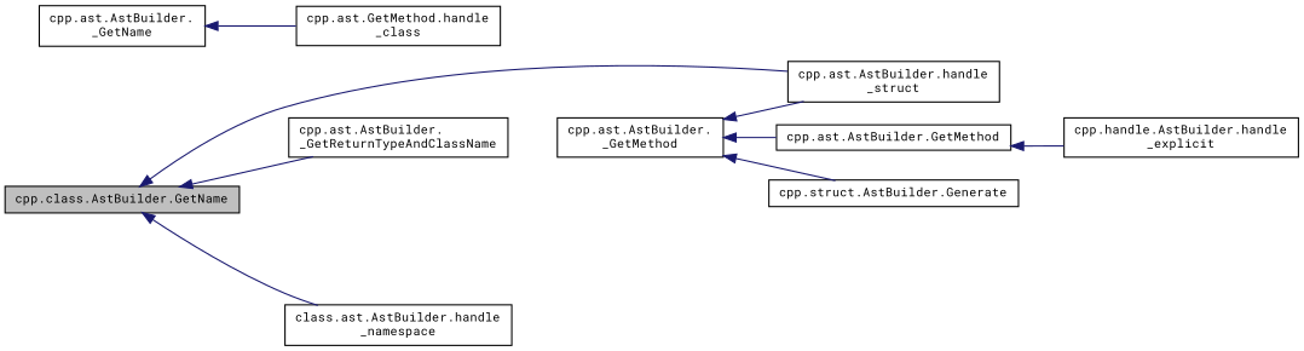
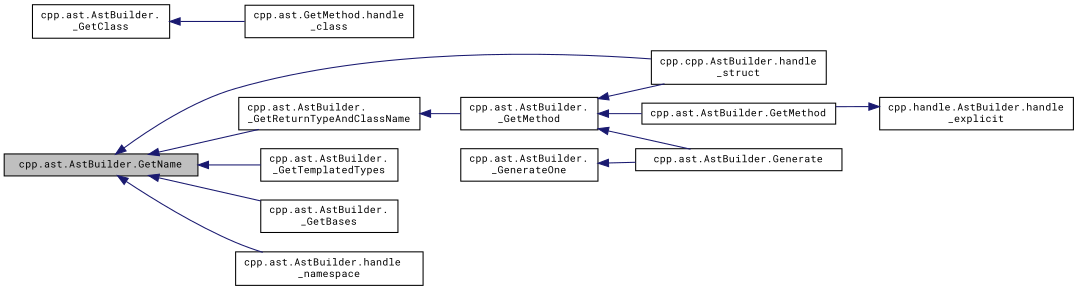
  digraph {
    fontname="Roboto Mono"
    rankdir=LR
    node [color=black fillcolor=white fontname="Roboto Mono" fontsize=10 shape=record style=filled]
    edge [color=midnightblue dir=back fontname="Roboto Mono" fontsize=10 labelfontname=Helvetica labelfontsize=10 style=solid]
-   n1 [fillcolor=grey75 fontcolor=black height=0.2 label="cpp.class.AstBuilder.GetName" width=0.4]
+   n1 [fillcolor=grey75 fontcolor=black height=0.2 label="cpp.ast.AstBuilder.GetName" width=0.4]
    n2 [height=0.2 label="cpp.ast.AstBuilder.\l_GetReturnTypeAndClassName" width=0.4]
-   n3 [height=0.2 label="cpp.ast.AstBuilder.handle\l_struct" width=0.4]
-   n6 [height=0.2 label="class.ast.AstBuilder.handle\l_namespace" width=0.4]
+   n3 [height=0.2 label="cpp.cpp.AstBuilder.handle\l_struct" width=0.4]
+   n4 [height=0.2 label="cpp.ast.AstBuilder.\l_GetTemplatedTypes" width=0.4]
+   n5 [height=0.2 label="cpp.ast.AstBuilder.\l_GetBases" width=0.4]
+   n6 [height=0.2 label="cpp.ast.AstBuilder.handle\l_namespace" width=0.4]
    n7 [height=0.2 label="cpp.ast.AstBuilder.\l_GetMethod" width=0.4]
-   n8 [height=0.2 label="cpp.ast.AstBuilder.\l_GetName" width=0.4]
+   n8 [height=0.2 label="cpp.ast.AstBuilder.\l_GetClass" width=0.4]
    n9 [height=0.2 label="cpp.ast.GetMethod.handle\l_class" width=0.4]
    n10 [height=0.2 label="cpp.ast.AstBuilder.GetMethod" width=0.4]
-   n11 [height=0.2 label="cpp.struct.AstBuilder.Generate" width=0.4]
+   n11 [height=0.2 label="cpp.ast.AstBuilder.Generate" width=0.4]
+   n12 [height=0.2 label="cpp.ast.AstBuilder.\l_GenerateOne" width=0.4]
    n13 [height=0.2 label="cpp.handle.AstBuilder.handle\l_explicit" width=0.4]
    n1 -> n2
    n1 -> n3
+   n1 -> n4
+   n1 -> n5
    n1 -> n6
+   n2 -> n7
    n7 -> n3
    n7 -> n10
    n7 -> n11
    n8 -> n9
-   n10 -> n13
+   n13 -> n10
+   n12 -> n11
  }
